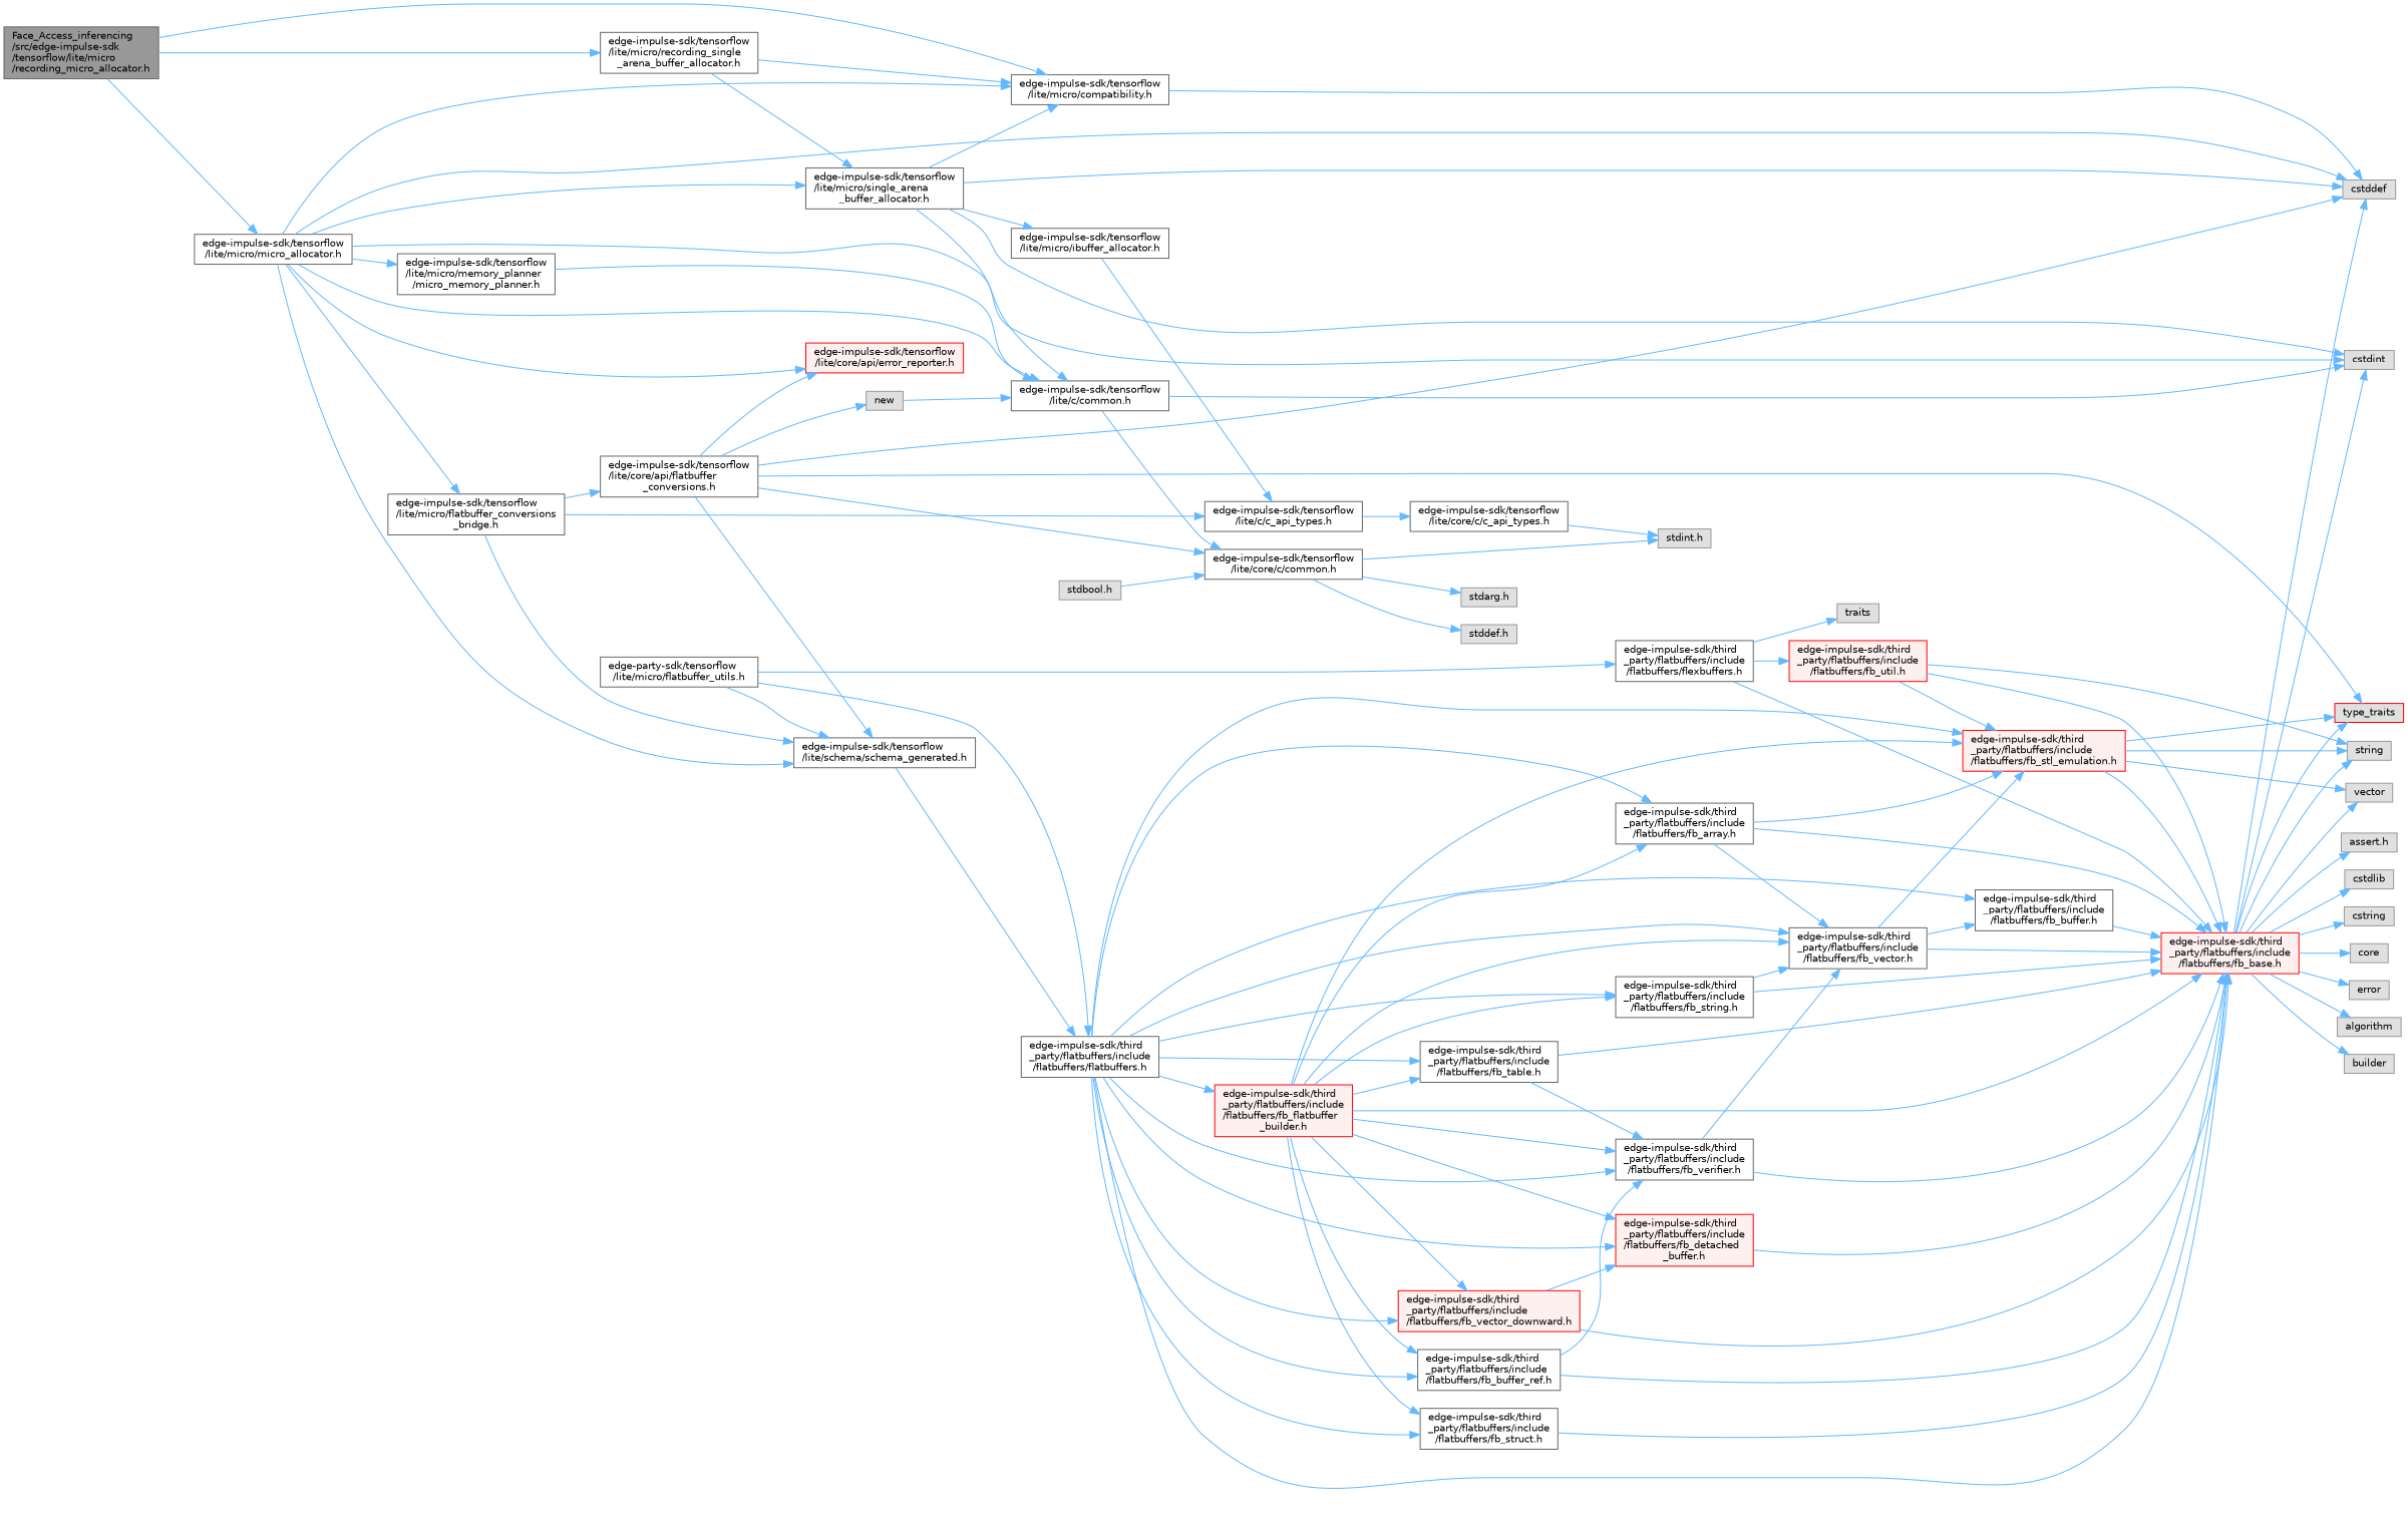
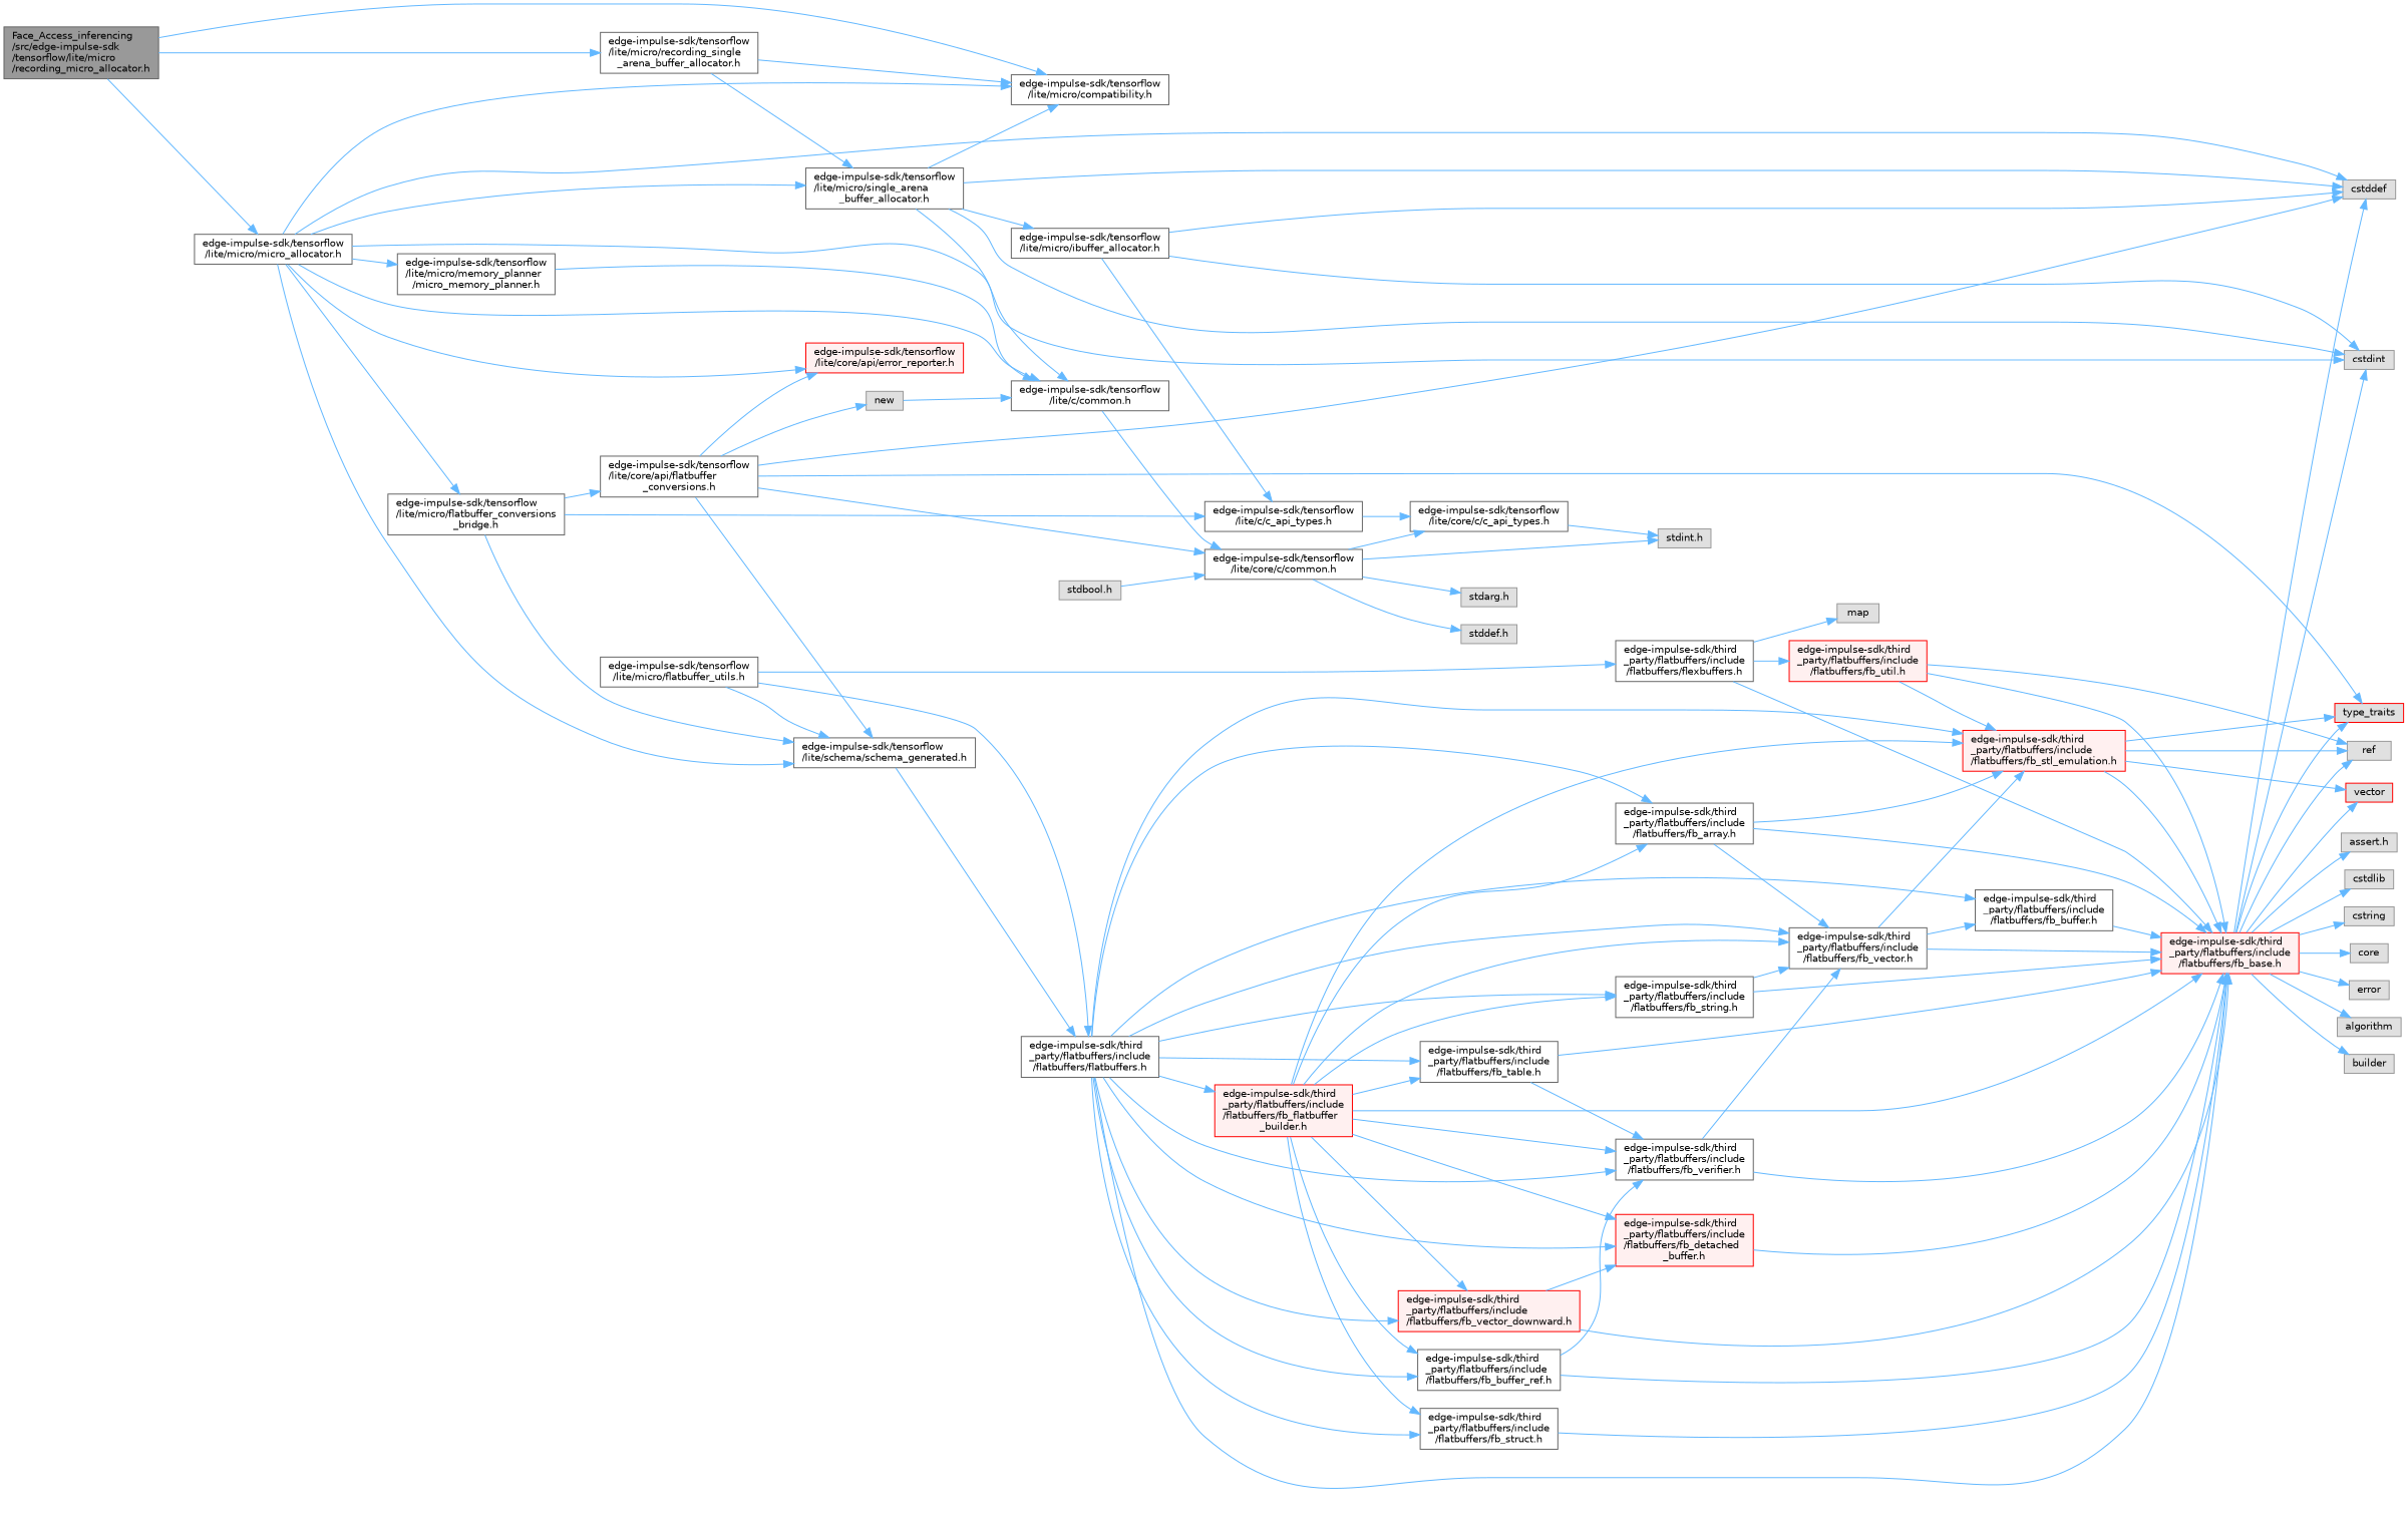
  digraph {
    rankdir=LR
    node [color=grey40 fillcolor=white fontname=Helvetica fontsize=10 shape=box style=filled]
    edge [color=steelblue1 fontname=Helvetica fontsize=10 labelfontname=Helvetica labelfontsize=10 style=solid]
    n1 [color=gray40 fillcolor=grey60 fontcolor=black height=0.2 label="Face_Access_inferencing\l/src/edge-impulse-sdk\l/tensorflow/lite/micro\l/recording_micro_allocator.h" width=0.4]
    n2 [height=0.2 label="edge-impulse-sdk/tensorflow\l/lite/micro/recording_single\l_arena_buffer_allocator.h" width=0.4]
    n3 [height=0.2 label="edge-impulse-sdk/tensorflow\l/lite/micro/compatibility.h" width=0.4]
    n4 [height=0.2 label="edge-impulse-sdk/tensorflow\l/lite/micro/micro_allocator.h" width=0.4]
    n5 [height=0.2 label="edge-impulse-sdk/tensorflow\l/lite/micro/single_arena\l_buffer_allocator.h" width=0.4]
    n6 [color=grey60 fillcolor="#E0E0E0" height=0.2 label=cstddef width=0.4]
    n7 [color=grey60 fillcolor="#E0E0E0" height=0.2 label=cstdint width=0.4]
    n8 [height=0.2 label="edge-impulse-sdk/tensorflow\l/lite/c/common.h" width=0.4]
    n9 [height=0.2 label="edge-impulse-sdk/tensorflow\l/lite/schema/schema_generated.h" width=0.4]
    n10 [height=0.2 label="edge-impulse-sdk/tensorflow\l/lite/micro/memory_planner\l/micro_memory_planner.h" width=0.4]
    n11 [height=0.2 label="edge-impulse-sdk/tensorflow\l/lite/micro/flatbuffer_conversions\l_bridge.h" width=0.4]
    n12 [color=red fillcolor="#FFF0F0" height=0.2 label="edge-impulse-sdk/tensorflow\l/lite/core/api/error_reporter.h" width=0.4]
    n13 [height=0.2 label="edge-impulse-sdk/tensorflow\l/lite/micro/ibuffer_allocator.h" width=0.4]
    n14 [height=0.2 label="edge-impulse-sdk/tensorflow\l/lite/core/c/common.h" width=0.4]
    n15 [height=0.2 label="edge-impulse-sdk/tensorflow\l/lite/c/c_api_types.h" width=0.4]
    n16 [color=grey60 fillcolor="#E0E0E0" height=0.2 label="stdarg.h" width=0.4]
    n17 [color=grey60 fillcolor="#E0E0E0" height=0.2 label="stddef.h" width=0.4]
    n18 [color=grey60 fillcolor="#E0E0E0" height=0.2 label="stdint.h" width=0.4]
    n19 [height=0.2 label="edge-impulse-sdk/tensorflow\l/lite/core/c/c_api_types.h" width=0.4]
    n20 [color=grey60 fillcolor="#E0E0E0" height=0.2 label="stdbool.h" width=0.4]
-   n21 [height=0.2 label="edge-party-sdk/tensorflow\l/lite/micro/flatbuffer_utils.h" width=0.4]
+   n21 [height=0.2 label="edge-impulse-sdk/tensorflow\l/lite/micro/flatbuffer_utils.h" width=0.4]
    n22 [height=0.2 label="edge-impulse-sdk/third\l_party/flatbuffers/include\l/flatbuffers/flatbuffers.h" width=0.4]
    n23 [height=0.2 label="edge-impulse-sdk/third\l_party/flatbuffers/include\l/flatbuffers/flexbuffers.h" width=0.4]
    n24 [height=0.2 label="edge-impulse-sdk/tensorflow\l/lite/core/api/flatbuffer\l_conversions.h" width=0.4]
    n25 [height=0.2 label="edge-impulse-sdk/third\l_party/flatbuffers/include\l/flatbuffers/fb_array.h" width=0.4]
    n26 [color=red fillcolor="#FFF0F0" height=0.2 label="edge-impulse-sdk/third\l_party/flatbuffers/include\l/flatbuffers/fb_base.h" width=0.4]
    n27 [color=red fillcolor="#FFF0F0" height=0.2 label="edge-impulse-sdk/third\l_party/flatbuffers/include\l/flatbuffers/fb_stl_emulation.h" width=0.4]
    n28 [height=0.2 label="edge-impulse-sdk/third\l_party/flatbuffers/include\l/flatbuffers/fb_vector.h" width=0.4]
    n29 [height=0.2 label="edge-impulse-sdk/third\l_party/flatbuffers/include\l/flatbuffers/fb_buffer.h" width=0.4]
    n30 [height=0.2 label="edge-impulse-sdk/third\l_party/flatbuffers/include\l/flatbuffers/fb_buffer_ref.h" width=0.4]
    n31 [height=0.2 label="edge-impulse-sdk/third\l_party/flatbuffers/include\l/flatbuffers/fb_verifier.h" width=0.4]
    n32 [color=red fillcolor="#FFF0F0" height=0.2 label="edge-impulse-sdk/third\l_party/flatbuffers/include\l/flatbuffers/fb_detached\l_buffer.h" width=0.4]
    n33 [color=red fillcolor="#FFF0F0" height=0.2 label="edge-impulse-sdk/third\l_party/flatbuffers/include\l/flatbuffers/fb_flatbuffer\l_builder.h" width=0.4]
    n34 [height=0.2 label="edge-impulse-sdk/third\l_party/flatbuffers/include\l/flatbuffers/fb_string.h" width=0.4]
    n35 [height=0.2 label="edge-impulse-sdk/third\l_party/flatbuffers/include\l/flatbuffers/fb_struct.h" width=0.4]
    n36 [height=0.2 label="edge-impulse-sdk/third\l_party/flatbuffers/include\l/flatbuffers/fb_table.h" width=0.4]
    n37 [color=red fillcolor="#FFF0F0" height=0.2 label="edge-impulse-sdk/third\l_party/flatbuffers/include\l/flatbuffers/fb_vector_downward.h" width=0.4]
-   n38 [color=grey60 fillcolor="#E0E0E0" height=0.2 label=traits width=0.4]
+   n38 [color=grey60 fillcolor="#E0E0E0" height=0.2 label=map width=0.4]
    n39 [color=red fillcolor="#FFF0F0" height=0.2 label="edge-impulse-sdk/third\l_party/flatbuffers/include\l/flatbuffers/fb_util.h" width=0.4]
    n40 [color=grey60 fillcolor="#E0E0E0" height=0.2 label="assert.h" width=0.4]
    n41 [color=grey60 fillcolor="#E0E0E0" height=0.2 label=cstdlib width=0.4]
    n42 [color=grey60 fillcolor="#E0E0E0" height=0.2 label=cstring width=0.4]
    n43 [color=grey60 fillcolor="#E0E0E0" height=0.2 label=core width=0.4]
-   n44 [color=grey60 fillcolor="#E0E0E0" height=0.2 label=string width=0.4]
+   n44 [color=grey60 fillcolor="#E0E0E0" height=0.2 label=ref width=0.4]
    n45 [color=red fillcolor="#E0E0E0" height=0.2 label=type_traits width=0.4]
-   n46 [color=grey60 fillcolor="#E0E0E0" height=0.2 label=vector width=0.4]
+   n46 [color=red fillcolor="#E0E0E0" height=0.2 label=vector width=0.4]
    n47 [color=grey60 fillcolor="#E0E0E0" height=0.2 label=error width=0.4]
    n48 [color=grey60 fillcolor="#E0E0E0" height=0.2 label=algorithm width=0.4]
    n49 [color=grey60 fillcolor="#E0E0E0" height=0.2 label=builder width=0.4]
    n50 [color=grey60 fillcolor="#E0E0E0" height=0.2 label=new width=0.4]
    n1 -> n2
    n1 -> n3
    n1 -> n4
    n2 -> n3
    n2 -> n5
    n4 -> n3
    n4 -> n5
    n4 -> n6
    n4 -> n7
    n4 -> n8
    n4 -> n9
    n4 -> n10
    n4 -> n11
    n4 -> n12
    n5 -> n3
    n5 -> n6
    n5 -> n7
    n5 -> n8
    n5 -> n13
    n8 -> n14
    n9 -> n22
    n10 -> n8
    n11 -> n9
    n11 -> n15
    n11 -> n24
-   n3 -> n6
-   n8 -> n7
+   n13 -> n6
+   n13 -> n7
    n13 -> n15
    n14 -> n16
    n14 -> n17
    n14 -> n18
+   n14 -> n19
    n15 -> n19
    n19 -> n18
    n20 -> n14
    n21 -> n9
    n21 -> n22
    n21 -> n23
    n22 -> n25
    n22 -> n26
    n22 -> n27
    n22 -> n28
    n22 -> n29
    n22 -> n30
    n22 -> n31
    n22 -> n32
    n22 -> n33
    n22 -> n34
    n22 -> n35
    n22 -> n36
    n22 -> n37
    n23 -> n26
    n23 -> n38
    n23 -> n39
    n24 -> n6
    n24 -> n9
    n24 -> n12
    n24 -> n14
    n24 -> n45
    n24 -> n50
    n25 -> n26
    n25 -> n27
    n25 -> n28
    n26 -> n6
    n26 -> n7
    n26 -> n40
    n26 -> n41
    n26 -> n42
    n26 -> n43
    n26 -> n44
    n26 -> n45
    n26 -> n46
    n26 -> n47
    n26 -> n48
    n26 -> n49
    n27 -> n26
    n27 -> n44
    n27 -> n45
    n27 -> n46
    n28 -> n26
    n28 -> n27
    n28 -> n29
    n29 -> n26
    n30 -> n26
    n30 -> n31
    n31 -> n26
    n31 -> n28
    n32 -> n26
    n33 -> n25
    n33 -> n26
    n33 -> n27
    n33 -> n28
    n33 -> n30
    n33 -> n31
    n33 -> n32
    n33 -> n34
    n33 -> n35
    n33 -> n36
    n33 -> n37
    n34 -> n26
    n34 -> n28
    n35 -> n26
    n36 -> n26
    n36 -> n31
    n37 -> n26
    n37 -> n32
    n39 -> n26
    n39 -> n27
    n39 -> n44
    n50 -> n8
  }
